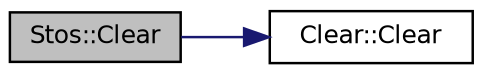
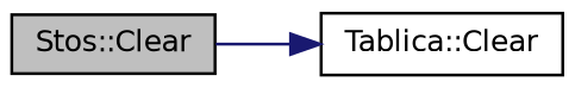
  digraph {
    rankdir=LR
    node [color=black fontname=Helvetica fontsize=10 shape=record style=filled]
    n1 [fillcolor=grey75 fontcolor=black height=0.2 label="Stos::Clear" width=0.4]
-   n2 [fillcolor=white height=0.2 label="Clear::Clear" width=0.4]
+   n2 [fillcolor=white height=0.2 label="Tablica::Clear" width=0.4]
    n1 -> n2 [color=midnightblue fontname=Helvetica fontsize=10 labelfontname=Helvetica labelfontsize=10 style=solid]
  }
